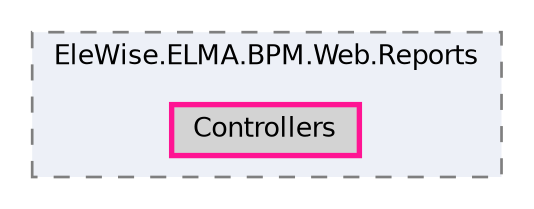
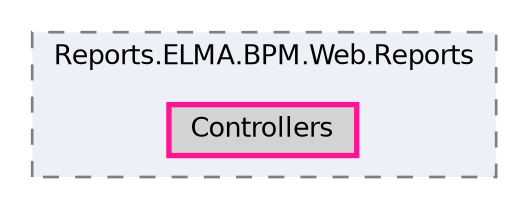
  digraph {
    compound=true
    n1 [color=deeppink fillcolor=lightgrey fontname=Helvetica fontsize=10 height=0.2 label=Controllers shape=box style="filled,bold" width=0.4]
    subgraph cluster_1 {
      bgcolor="#edf0f7"
      fontname=Helvetica
      fontsize=10
-     label="EleWise.ELMA.BPM.Web.Reports"
+     label="Reports.ELMA.BPM.Web.Reports"
      pencolor=grey50
      style="filled,dashed"
      n1
    }
  }
